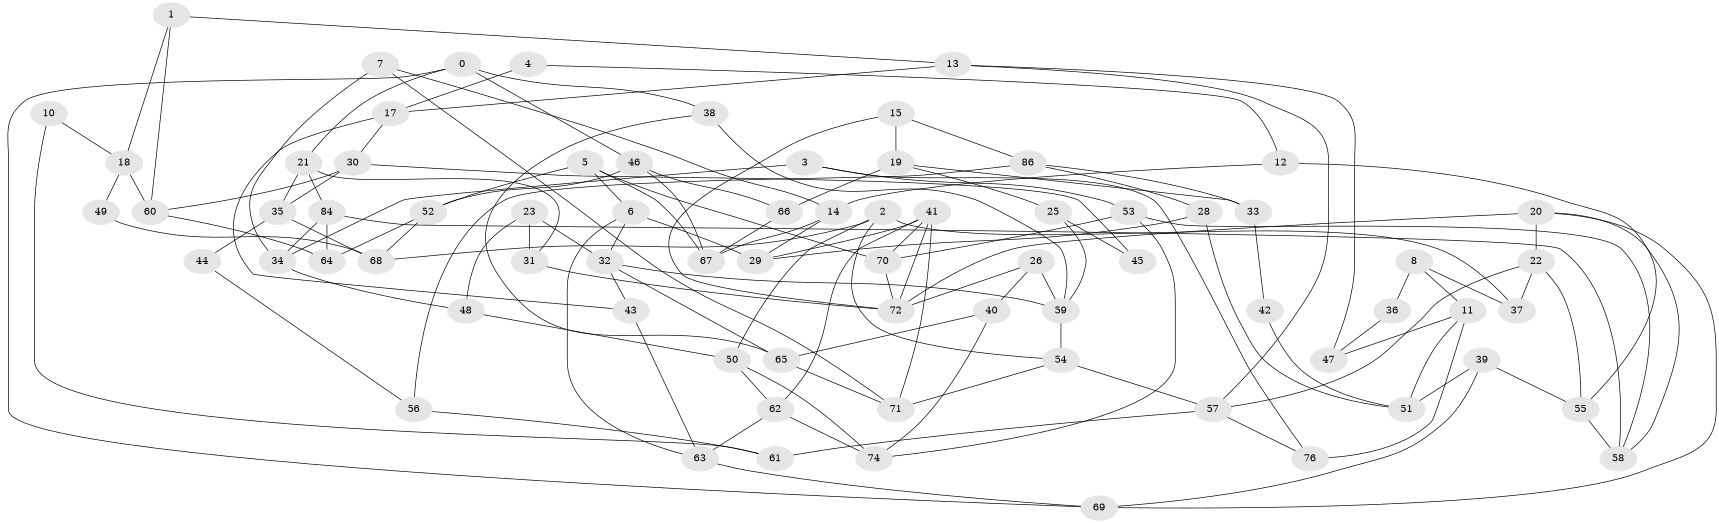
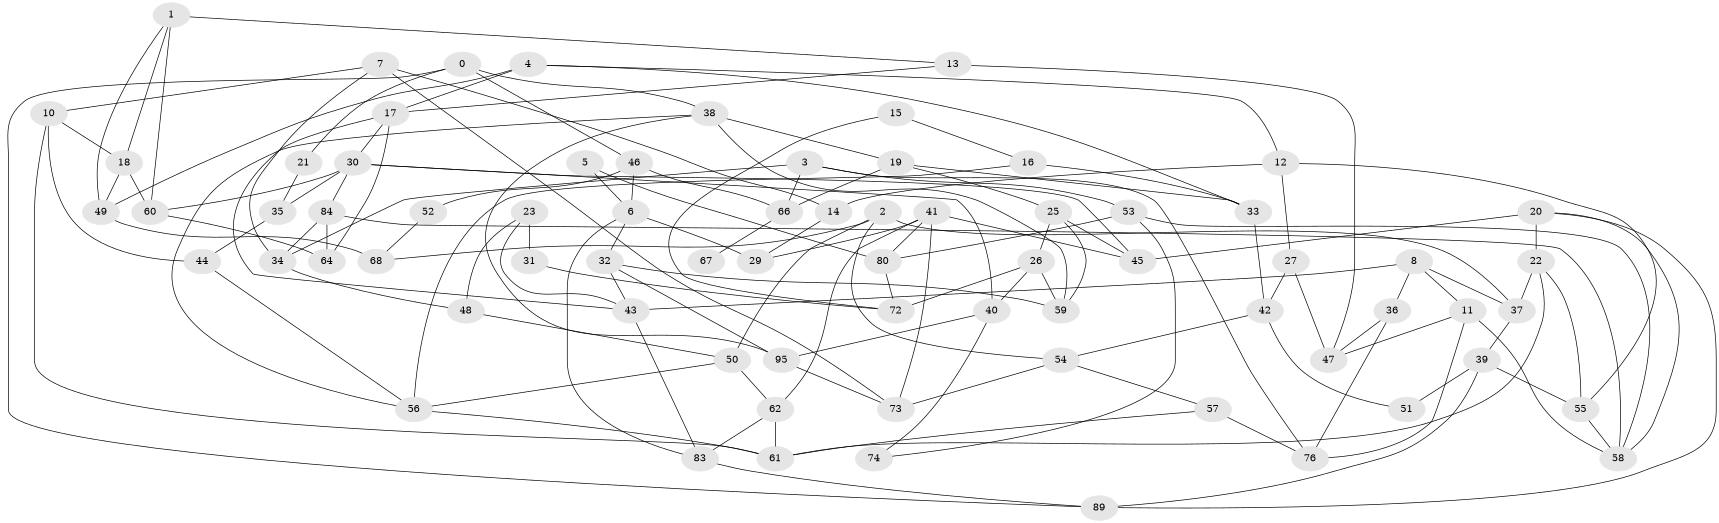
  graph {
    node [color=gray90 style=filled]
    1
    13
    18
    49
    60
    17
    47
    57
    68
    64
    2
    37
    50
    54
    39
    74
    62
-   73 [label=71]
+   73
    3
    34
    53
    66
    n23 [label=76]
    48
-   70
+   70 [label=80]
    58
    67
    4
    12
    33
    14
+   27
    55
    43
    30
    42
    5
    6
    52
    29
    32
-   63
+   63 [label=83]
    72
    59
-   65
-   69
+   65 [label=95]
+   69 [label=89]
    7
    10
    44
    61
    8
    11
    36
    51
    n55 [label=0]
    21
    38
    46
    n59 [label=84]
    31
    35
    56
    15
-   16 [label=86]
+   16
    19
-   28
    25
    45
    40
    26
    20
    22
    23
    41
    1 -- 13
    1 -- 18
+   1 -- 49
    1 -- 60
    13 -- 17
    13 -- 47
-   13 -- 57
    18 -- 49
    18 -- 60
    49 -- 68
    60 -- 64
    17 -- 43
    17 -- 30
    57 -- n23
    57 -- 61
    2 -- 68
    2 -- 37
    2 -- 50
    2 -- 54
-   50 -- 74
+   37 -- 39
+   50 -- 56
    50 -- 62
    54 -- 57
    54 -- 73
    39 -- 55
    39 -- 69
    39 -- 51
-   62 -- 74
+   62 -- 61
    62 -- 63
    3 -- 34
    3 -- 53
+   3 -- 66
    3 -- n23
    34 -- 48
    53 -- 74
    53 -- 70
    53 -- 58
    66 -- 67
    48 -- 50
    70 -- 72
+   4 -- 49
    4 -- 17
    4 -- 12
+   4 -- 33
    12 -- 14
+   12 -- 27
    12 -- 55
    33 -- 42
-   14 -- 67
    14 -- 29
+   27 -- 47
+   27 -- 42
    55 -- 58
    43 -- 63
    30 -- 60
    30 -- 35
    30 -- 45
-   59 -- 54
+   30 -- 40
+   42 -- 54
    42 -- 51
    5 -- 70
-   5 -- 67
    5 -- 6
-   5 -- 52
    6 -- 29
    6 -- 32
    6 -- 63
    52 -- 68
-   52 -- 64
+   17 -- 64
    32 -- 43
    32 -- 59
    32 -- 65
    63 -- 69
    65 -- 73
    7 -- 73
    7 -- 34
    7 -- 14
+   7 -- 10
    10 -- 18
+   10 -- 44
    10 -- 61
    44 -- 56
    8 -- 37
+   8 -- 43
    8 -- 11
    8 -- 36
    11 -- 47
    11 -- n23
-   11 -- 51
+   11 -- 58
    36 -- 47
+   36 -- n23
    n55 -- 69
    n55 -- 21
    n55 -- 38
    n55 -- 46
-   21 -- n59
-   21 -- 31
+   30 -- n59
    21 -- 35
    38 -- 59
    38 -- 65
+   38 -- 56
    46 -- 66
-   46 -- 67
+   46 -- 6
    46 -- 52
    n59 -- 64
    n59 -- 34
    n59 -- 58
    31 -- 72
-   35 -- 68
    35 -- 44
    56 -- 61
    15 -- 72
    15 -- 16
-   15 -- 19
+   38 -- 19
    16 -- 33
    16 -- 56
-   16 -- 28
    19 -- 66
    19 -- 33
    19 -- 25
-   28 -- 29
-   28 -- 51
    25 -- 59
    25 -- 45
+   25 -- 26
    40 -- 74
    40 -- 65
    26 -- 72
    26 -- 59
    26 -- 40
    20 -- 58
    20 -- 69
-   20 -- 72
+   20 -- 45
    20 -- 22
    22 -- 37
    22 -- 55
-   22 -- 57
+   22 -- 61
    23 -- 48
-   23 -- 32
+   23 -- 43
    23 -- 31
    41 -- 62
    41 -- 73
    41 -- 70
    41 -- 29
-   41 -- 72
+   41 -- 45
  }
